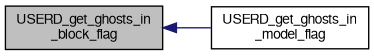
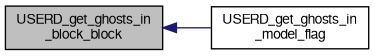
  digraph {
    rankdir=LR
    node [color=black fontname=FreeSans fontsize=10 shape=record]
-   n1 [fillcolor=grey75 fontcolor=black height=0.2 label="USERD_get_ghosts_in\l_block_flag" style=filled width=0.4]
+   n1 [fillcolor=grey75 fontcolor=black height=0.2 label="USERD_get_ghosts_in\l_block_block" style=filled width=0.4]
    n2 [height=0.2 label="USERD_get_ghosts_in\l_model_flag" width=0.4]
    n1 -> n2 [color=midnightblue dir=back fontname=FreeSans fontsize=10 labelfontname=FreeSans labelfontsize=10 style=solid]
  }
